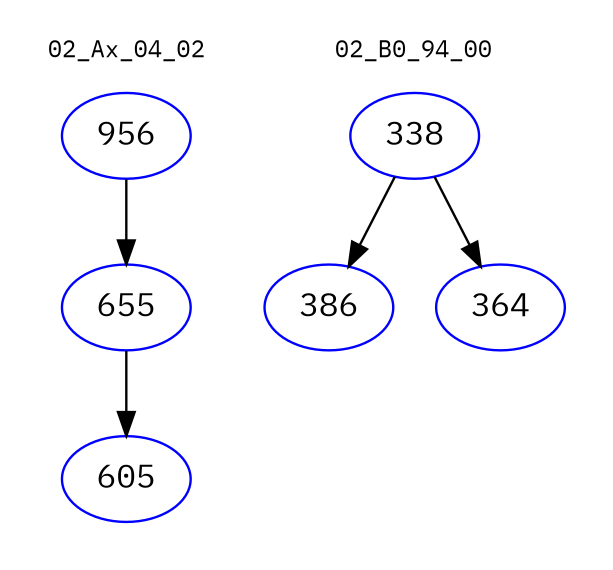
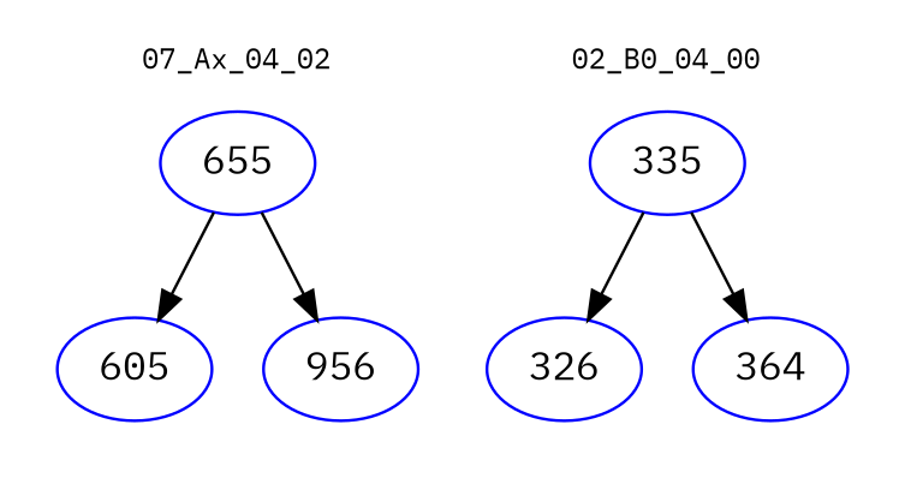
  digraph {
    fontname="IBM Plex Mono"
    node [color=blue fontname="IBM Plex Mono"]
    edge [color=black fontname="IBM Plex Mono"]
    n1 [label=655]
    n2 [label=605]
    n3 [label=956]
-   n4 [label=338]
-   n5 [label=386]
+   n4 [label=335]
+   n5 [label=326]
    n6 [label=364]
    subgraph cluster_1 {
      color=white
      fontsize=10
-     label="02_Ax_04_02"
+     label="07_Ax_04_02"
      n1
      n2
      n3
    }
    subgraph cluster_2 {
      color=white
      fontsize=10
-     label="02_B0_94_00"
+     label="02_B0_04_00"
      n4
      n5
      n6
    }
    n1 -> n2
-   n3 -> n1
+   n1 -> n3
    n4 -> n5
    n4 -> n6
  }
